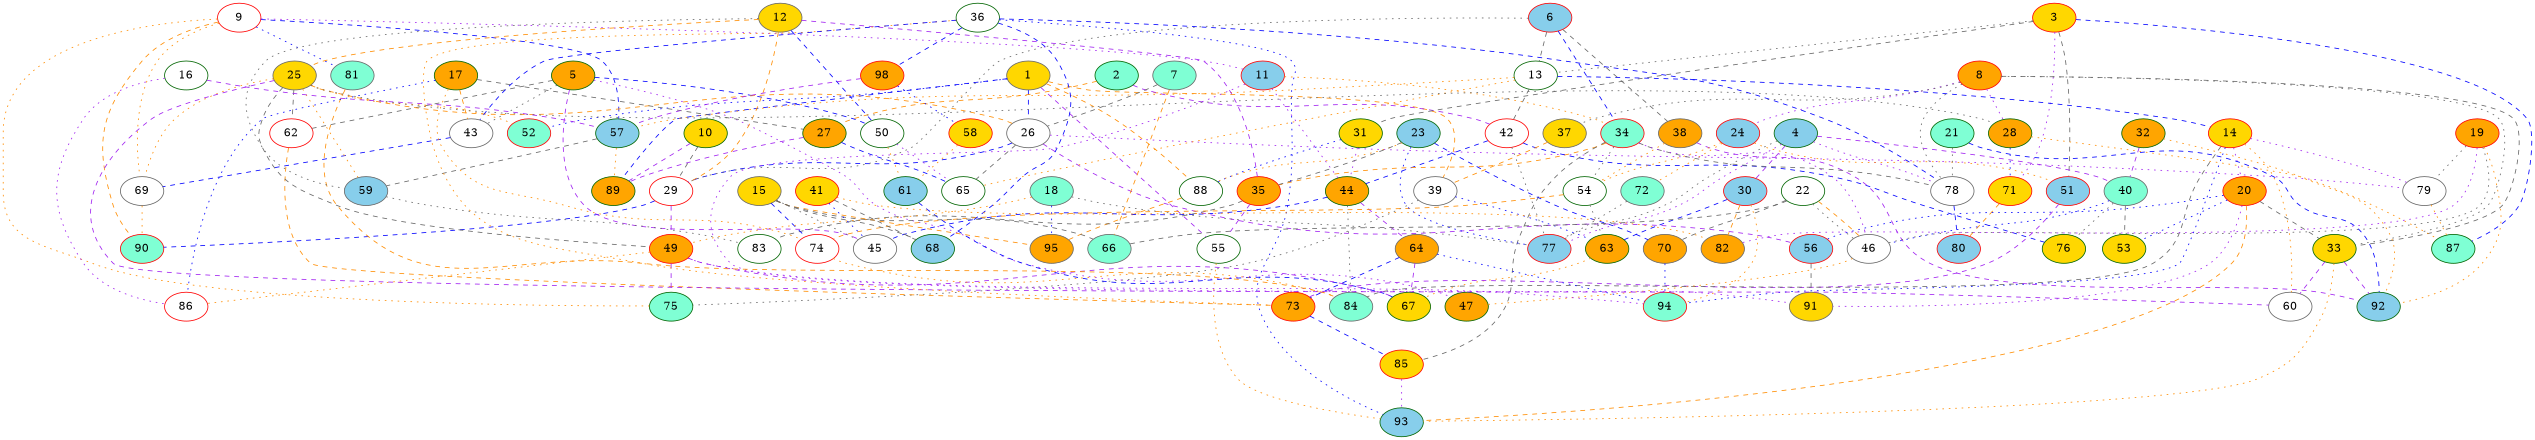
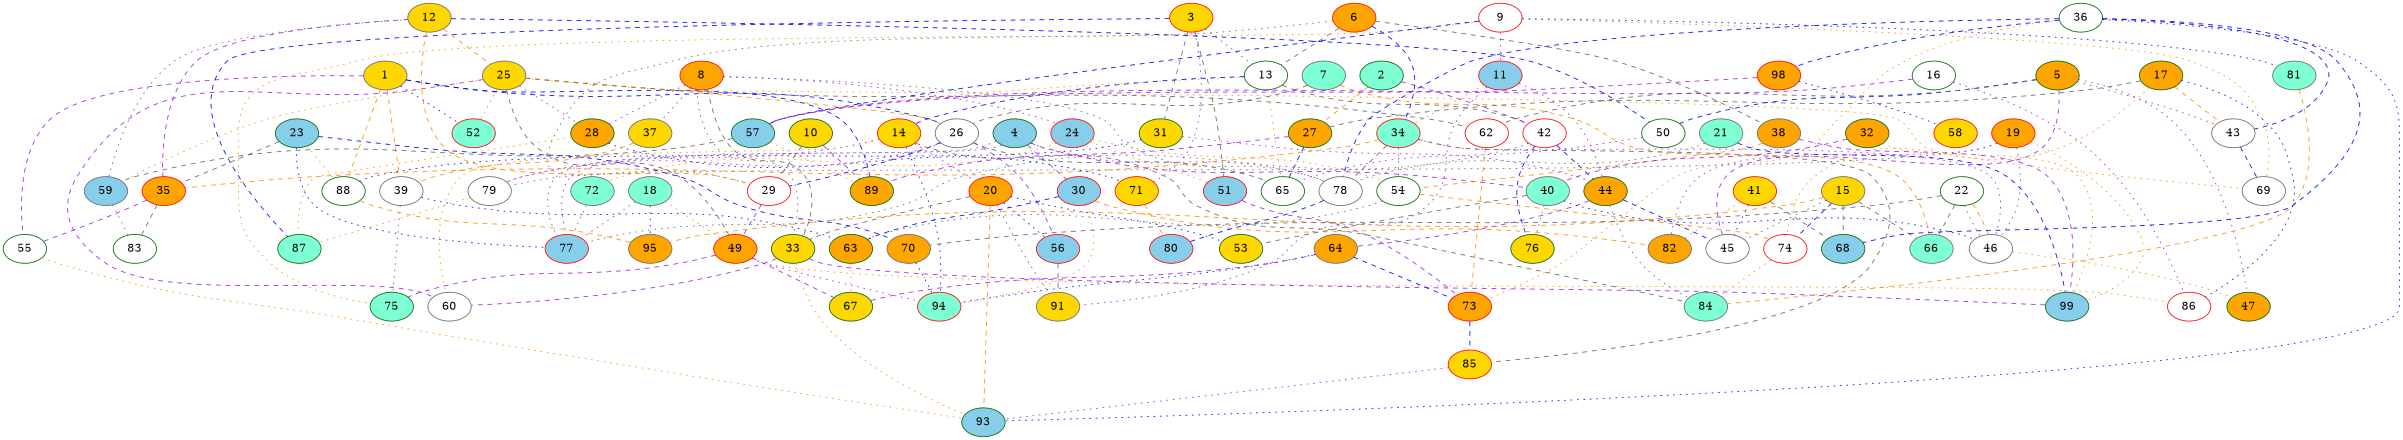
  graph {
    node [color=darkgreen fillcolor=white style=filled]
    edge [color=darkorange style=dashed]
    1 [color=gray40 fillcolor=gold]
    26 [color=gray40]
    39 [color=gray40]
    52 [color=red fillcolor=aquamarine]
    55
    88
    89 [fillcolor=orange]
    29 [color=red]
    65
    79 [color=gray40]
    56 [color=red fillcolor=skyblue]
    75 [fillcolor=aquamarine]
    63 [fillcolor=orange]
    93 [fillcolor=skyblue]
    95 [color=gray40 fillcolor=orange]
    2 [fillcolor=aquamarine]
    27 [fillcolor=orange]
    42 [color=red]
    77 [color=red fillcolor=skyblue]
    44 [fillcolor=orange]
    76 [fillcolor=gold]
    3 [color=red fillcolor=gold]
    13
    31 [fillcolor=gold]
    51 [color=red fillcolor=skyblue]
    71 [color=red fillcolor=gold]
    87 [fillcolor=aquamarine]
    57 [fillcolor=skyblue]
    14 [color=red fillcolor=gold]
    73 [color=red fillcolor=orange]
    80 [color=red fillcolor=skyblue]
    4 [fillcolor=skyblue]
    30 [color=red fillcolor=skyblue]
    40 [color=gray40 fillcolor=aquamarine]
    78 [color=gray40]
    94 [color=red fillcolor=aquamarine]
    82 [color=gray40 fillcolor=orange]
    46 [color=gray40]
    53 [fillcolor=gold]
    5 [fillcolor=orange]
    43 [color=gray40]
    45 [color=gray40]
    47 [fillcolor=orange]
    50
    62 [color=red]
    69 [color=gray40]
-   61 [fillcolor=skyblue]
-   6 [color=red fillcolor=skyblue]
+   6 [color=red fillcolor=orange]
    34 [color=red fillcolor=aquamarine]
    38 [color=gray40 fillcolor=orange]
-   90 [color=red fillcolor=aquamarine]
    49 [color=red fillcolor=orange]
    35 [color=red fillcolor=orange]
    54
    85 [color=red fillcolor=gold]
-   92 [fillcolor=skyblue]
+   92 [fillcolor=skyblue label=99]
    7 [color=gray40 fillcolor=aquamarine]
    66 [color=gray40 fillcolor=aquamarine]
    8 [color=red fillcolor=orange]
    24 [color=red fillcolor=skyblue]
    28 [fillcolor=orange]
    33 [fillcolor=gold]
    37 [color=gray40 fillcolor=gold]
    72 [color=gray40 fillcolor=aquamarine]
    60 [color=gray40]
    9 [color=red]
    11 [color=red fillcolor=skyblue]
    81 [color=gray40 fillcolor=aquamarine]
    91 [color=gray40 fillcolor=gold]
    59 [color=gray40 fillcolor=skyblue]
    84 [color=gray40 fillcolor=aquamarine]
    10 [fillcolor=gold]
    64 [color=gray40 fillcolor=orange]
    12 [color=gray40 fillcolor=gold]
    25 [color=gray40 fillcolor=gold]
    83
    20 [color=red fillcolor=orange]
    15 [color=gray40 fillcolor=gold]
    68 [fillcolor=skyblue]
    74 [color=red]
    16
    86 [color=red]
    17 [fillcolor=orange]
    18 [color=gray40 fillcolor=aquamarine]
    67 [fillcolor=gold]
    19 [color=red fillcolor=orange]
-   21 [fillcolor=aquamarine]
+   21 [color=gray40 fillcolor=aquamarine]
    22
    70 [color=gray40 fillcolor=orange]
    23 [fillcolor=skyblue]
    32 [fillcolor=orange]
    36
    n93 [color=red fillcolor=orange label=98]
    58 [color=red fillcolor=gold]
    41 [color=red fillcolor=gold]
    1 -- 26 [color=blue]
    1 -- 39
    1 -- 52 [color=blue style=dotted]
    1 -- 55 [color=purple]
    1 -- 88
    1 -- 89 [color=blue]
    26 -- 29 [color=blue]
    26 -- 65 [color=gray40]
    26 -- 79 [color=purple style=dotted]
    26 -- 56 [color=purple]
    39 -- 75 [color=gray40 style=dotted]
    39 -- 63 [color=blue style=dotted]
    55 -- 93 [style=dotted]
    88 -- 95
-   29 -- 90 [color=blue]
    29 -- 49 [color=purple]
    79 -- 87 [style=dotted]
    56 -- 91 [color=gray40]
    63 -- 67 [style=dotted]
    2 -- 27
    2 -- 42 [color=purple]
    27 -- 89 [color=purple]
    27 -- 65 [color=blue]
    42 -- 77 [color=gray40 style=dotted]
    42 -- 44 [color=blue]
    42 -- 76 [color=blue]
    44 -- 45 [color=blue]
    44 -- 84 [color=gray40 style=dotted]
    44 -- 64 [color=purple]
    3 -- 13 [color=gray40 style=dotted]
    3 -- 31 [color=gray40]
    3 -- 51 [color=gray40]
    3 -- 71 [color=purple style=dotted]
    3 -- 87 [color=blue]
    13 -- 65 [style=dotted]
    13 -- 42 [color=gray40]
    13 -- 57 [style=dotted]
    13 -- 14 [color=blue]
    31 -- 88 [color=blue style=dotted]
    31 -- 44 [color=purple style=dotted]
    51 -- 73 [color=purple]
    71 -- 80
    57 -- 89 [style=dotted]
    57 -- 59 [color=gray40]
    14 -- 79 [color=purple style=dotted]
    14 -- 94 [color=blue style=dotted]
    14 -- 60 [style=dotted]
    14 -- 84 [color=gray40]
    14 -- 20 [color=purple style=dotted]
    73 -- 85 [color=blue]
    4 -- 77 [color=gray40 style=dotted]
    4 -- 77 [color=purple style=dotted]
    4 -- 30 [color=purple]
    4 -- 40 [color=purple]
    4 -- 78 [color=purple style=dotted]
    30 -- 63 [color=blue]
    30 -- 94 [style=dotted]
    30 -- 82
    40 -- 76 [color=gray40 style=dotted]
    40 -- 46 [color=blue style=dotted]
    40 -- 53 [color=gray40]
    78 -- 80 [color=blue]
    46 -- 47 [style=dotted]
    5 -- 43 [color=gray40 style=dotted]
    5 -- 45 [color=purple]
    5 -- 47 [color=purple style=dotted]
    5 -- 50 [color=blue]
    5 -- 62 [color=gray40]
    43 -- 69 [color=blue]
    50 -- 65 [color=purple style=dotted]
-   50 -- 61 [style=dotted]
    62 -- 73
-   69 -- 90 [style=dotted]
-   61 -- 67 [color=blue]
    6 -- 29 [color=gray40 style=dotted]
    6 -- 13 [color=gray40]
    6 -- 34 [color=blue]
    6 -- 38 [color=gray40]
    34 -- 78 [color=gray40]
    34 -- 46 [color=purple style=dotted]
    34 -- 35
    34 -- 54 [color=gray40 style=dotted]
    34 -- 85 [color=gray40]
-   38 -- 54 [style=dotted]
+   38 -- 54
    38 -- 92 [color=purple]
    49 -- 75 [color=purple]
    49 -- 94 [color=purple style=dotted]
    49 -- 86 [style=dotted]
    49 -- 67 [color=purple]
    35 -- 55 [color=purple]
    35 -- 83 [color=gray40]
    54 -- 63 [color=gray40 style=dotted]
    54 -- 74
    85 -- 93 [color=purple style=dotted]
    7 -- 26 [color=gray40]
    7 -- 66
    8 -- 78 [color=gray40 style=dotted]
    8 -- 24 [color=purple style=dotted]
    8 -- 28 [color=purple style=dotted]
    8 -- 33 [color=gray40 style=dotted]
    8 -- 33 [color=gray40]
    8 -- 37 [color=gray40 style=dotted]
    24 -- 51 [style=dotted]
    24 -- 54 [style=dotted]
    24 -- 72 [style=dotted]
    28 -- 71 [color=blue style=dotted]
    28 -- 87 [style=dotted]
    33 -- 93 [style=dotted]
    33 -- 92 [color=purple]
    33 -- 60 [color=purple]
    37 -- 39
    72 -- 77 [color=gray40 style=dotted]
    9 -- 75 [style=dotted]
    9 -- 57 [color=blue]
    9 -- 69 [style=dotted]
-   9 -- 90
    9 -- 11 [color=purple style=dotted]
    9 -- 81 [color=blue style=dotted]
    11 -- 44 [color=purple style=dotted]
    11 -- 34 [style=dotted]
    11 -- 91 [color=purple style=dotted]
    81 -- 84
    59 -- 83 [color=gray40 style=dotted]
    10 -- 89 [color=purple]
    10 -- 29 [color=gray40]
    64 -- 73 [color=blue]
    64 -- 94 [color=blue style=dotted]
    64 -- 67 [color=purple]
    12 -- 29
    12 -- 50 [color=blue]
    12 -- 35 [color=purple]
    12 -- 59 [color=gray40 style=dotted]
    12 -- 25
    25 -- 26
    25 -- 52 [style=dotted]
    25 -- 62 [color=gray40]
    25 -- 69 [style=dotted]
    25 -- 49 [color=gray40]
    25 -- 28 [color=gray40 style=dotted]
    25 -- 60 [color=purple]
    25 -- 59 [style=dotted]
    20 -- 56 [color=blue style=dotted]
    20 -- 93
    20 -- 53 [color=blue style=dotted]
    20 -- 33 [color=gray40]
    20 -- 91 [color=purple style=dotted]
    15 -- 95
    15 -- 45 [color=gray40 style=dotted]
    15 -- 66 [color=gray40]
    15 -- 68 [color=gray40]
    15 -- 74 [color=blue]
    74 -- 84 [style=dotted]
    16 -- 57 [color=purple]
    16 -- 86 [color=purple style=dotted]
    17 -- 27 [color=gray40]
    17 -- 43
    17 -- 74 [style=dotted]
    17 -- 86 [color=blue style=dotted]
    18 -- 95 [color=blue style=dotted]
    18 -- 77 [color=gray40 style=dotted]
    18 -- 49 [style=dotted]
    19 -- 79 [color=gray40 style=dotted]
    19 -- 82 [color=purple style=dotted]
    19 -- 46 [color=gray40 style=dotted]
    19 -- 92 [style=dotted]
    21 -- 78 [color=gray40 style=dotted]
    21 -- 92 [color=blue]
    22 -- 46 [color=gray40 style=dotted]
    22 -- 46
    22 -- 66 [color=gray40]
    22 -- 70 [color=gray40]
    70 -- 94 [color=blue style=dotted]
    23 -- 88 [style=dotted]
    23 -- 77 [color=blue style=dotted]
    23 -- 35 [color=gray40]
    23 -- 70 [color=blue]
    32 -- 40 [color=purple]
    32 -- 92 [style=dotted]
    36 -- 93 [color=blue style=dotted]
    36 -- 73 [style=dotted]
    36 -- 78 [color=blue]
    36 -- 43 [color=blue]
    36 -- 68 [color=blue]
    36 -- n93 [color=blue]
    n93 -- 57 [color=purple]
    n93 -- 58 [color=blue style=dotted]
-   58 -- 61 [style=dotted]
    41 -- 82 [style=dotted]
    41 -- 45 [color=blue style=dotted]
    41 -- 68 [color=gray40]
  }
